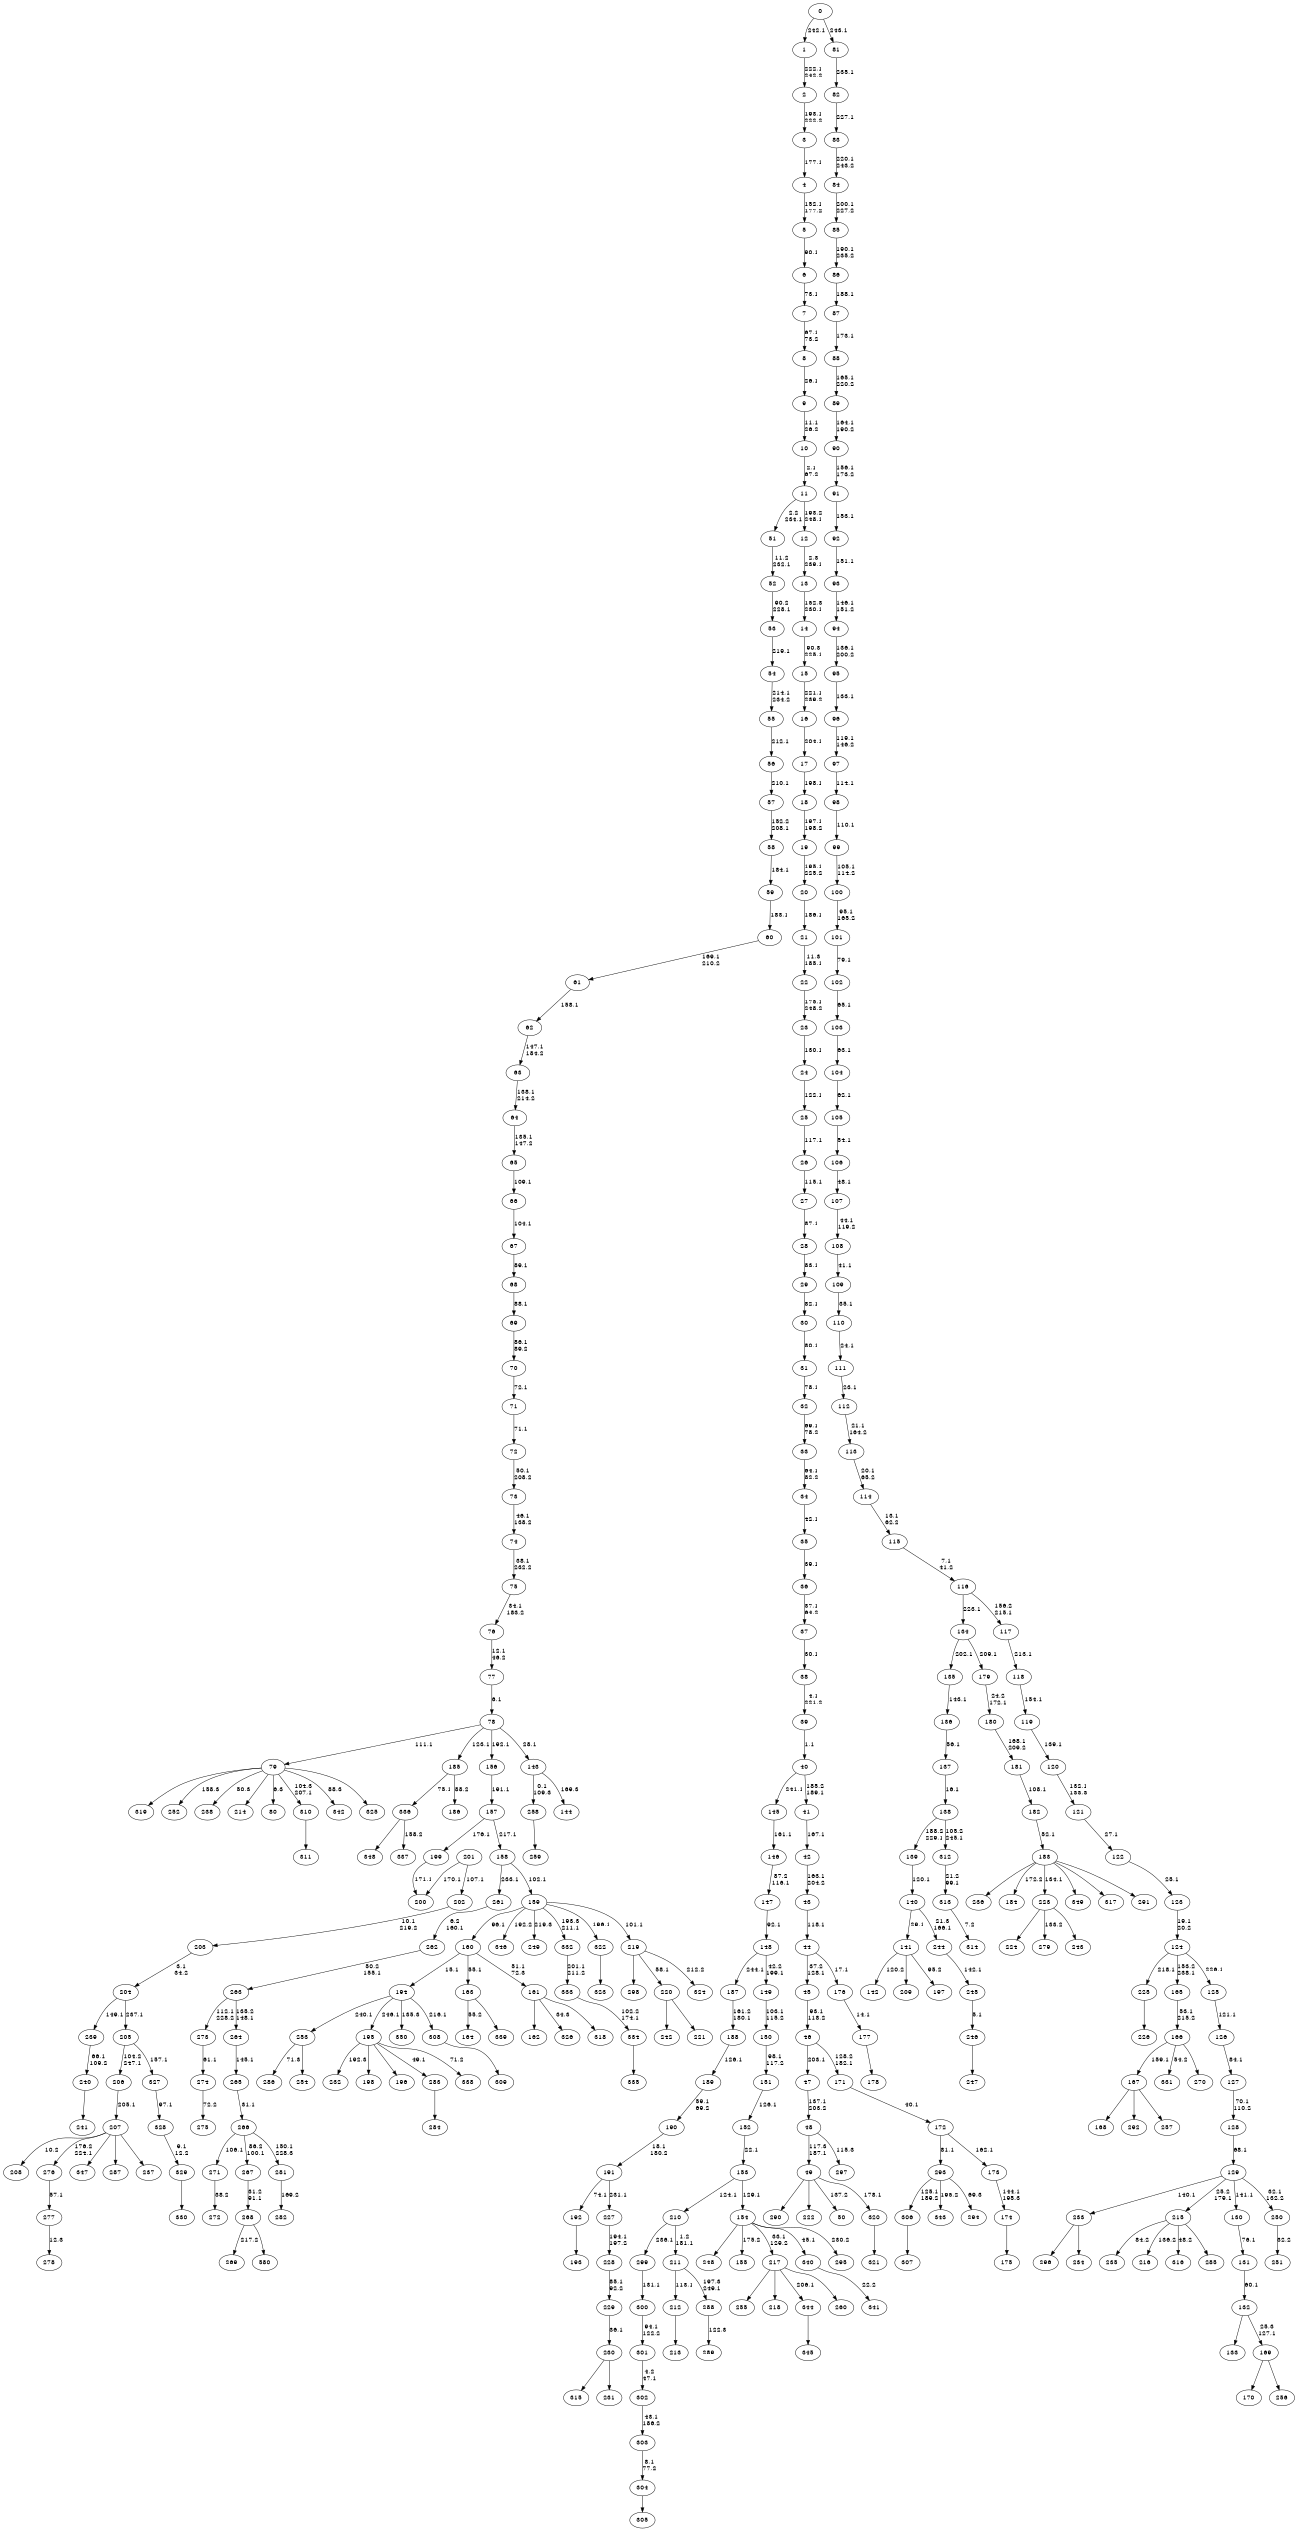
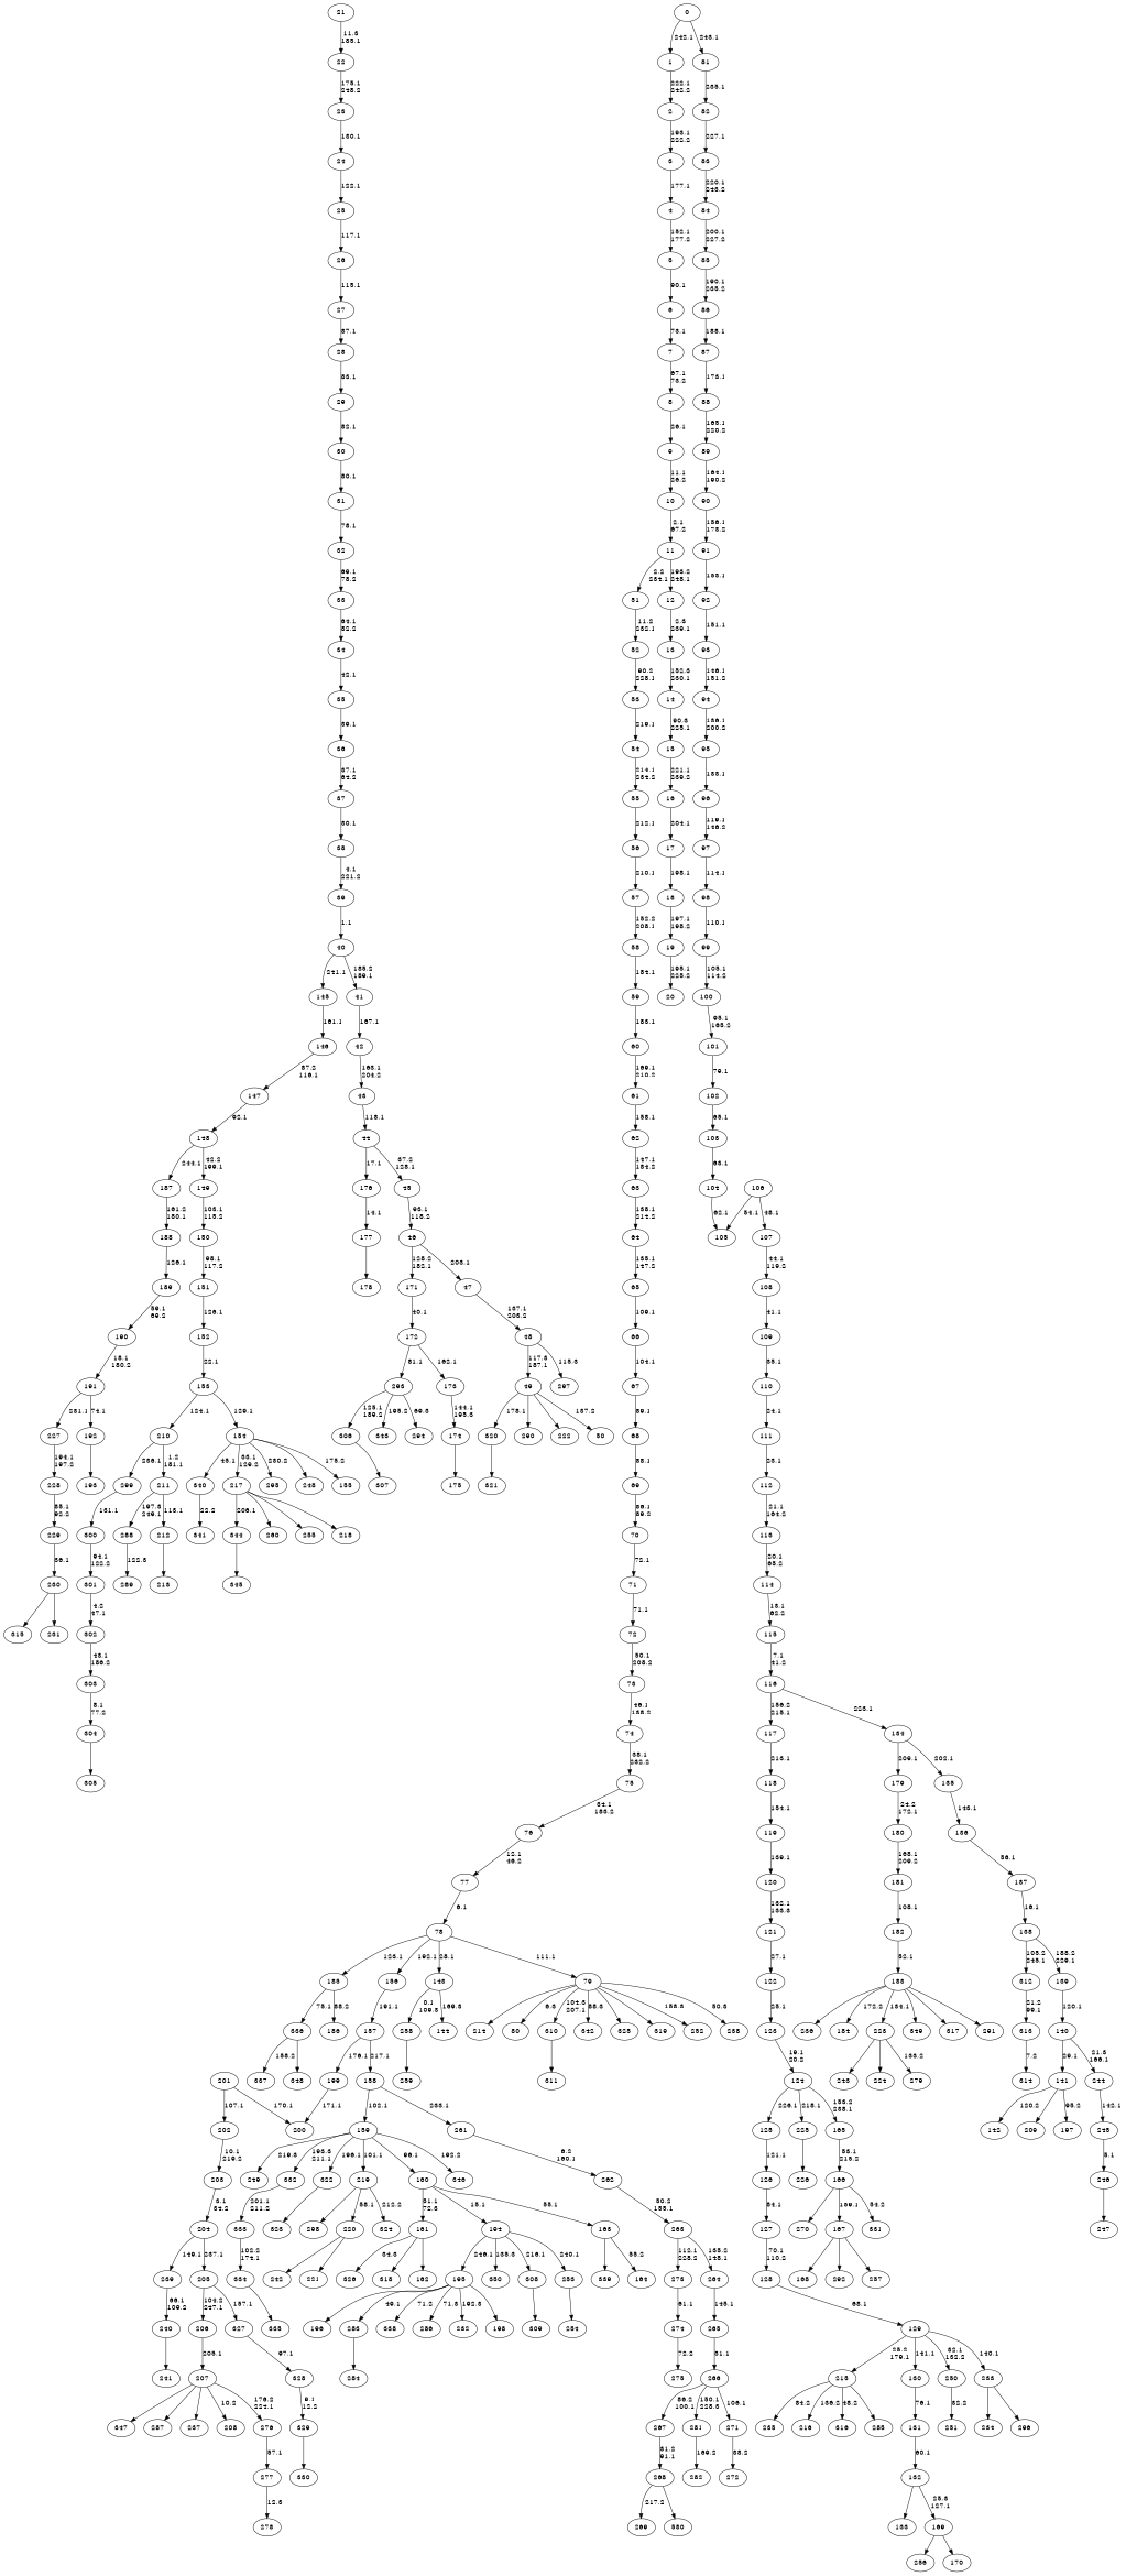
  digraph {
    344
    345
    340
    341
    336
    348
    337
    334
    335
    333
    332
    329
    330
    328
    327
    322
    323
    320
    321
    313
    314
    312
    310
    311
    308
    309
    306
    307
    304
    305
    303
    302
    301
    300
    299
    293
    343
    294
    288
    289
    283
    284
    281
    282
    277
    278
    276
    274
    275
    273
    271
    272
    n53 [label=580]
    268
    269
    267
    266
    265
    264
    263
    262
    261
    258
    259
    253
    254
    250
    251
    246
    247
    245
    244
    240
    241
    239
    233
    296
    234
    230
    315
    231
    229
    228
    227
    225
    226
    223
    279
    243
    224
    220
    242
    221
    219
    324
    298
    217
    260
    255
    218
    215
    316
    285
    235
    216
    212
    213
    211
    210
    207
    347
    287
    237
    208
    206
    205
    204
    203
    202
    201
    200
    199
    195
    338
    286
    232
    198
    196
    194
    350
    192
    193
    191
    190
    189
    188
    187
    185
    186
    183
    349
    317
    291
    236
    184
    182
    181
    180
    179
    177
    178
    176
    174
    175
    173
    172
    171
    169
    256
    170
    167
    292
    257
    168
    166
    331
    270
    165
    163
    339
    164
    161
    326
    318
    162
    160
    159
    346
    249
    158
    157
    156
    154
    295
    248
    155
    153
    152
    151
    150
    149
    148
    147
    146
    145
    143
    144
    141
    209
    197
    142
    140
    139
    138
    137
    136
    135
    134
    132
    133
    131
    130
    129
    128
    127
    126
    125
    124
    123
    122
    121
    120
    119
    118
    117
    116
    115
    114
    113
    112
    111
    110
    109
    108
    107
    106
    105
    104
    103
    102
    101
    100
    99
    98
    97
    96
    95
    94
    93
    92
    91
    90
    89
    88
    87
    86
    85
    84
    83
    82
    81
    79
    342
    325
    319
    252
    238
    214
    80
    78
    77
    76
    75
    74
    73
    72
    71
    70
    69
    68
    67
    66
    65
    64
    63
    62
    61
    60
    59
    58
    57
    56
    55
    54
    53
    52
    51
    49
    290
    222
    50
    48
    297
    47
    46
    45
    44
    43
    42
    41
    40
    39
    38
    37
    36
    35
    34
    33
    32
    31
    30
    29
    28
    27
    26
    25
    24
    23
    22
    21
    20
    19
    18
    17
    16
    15
    14
    13
    12
    11
    10
    9
    8
    7
    6
    5
    4
    3
    2
    1
    0
    344 -> 345
    340 -> 341 [label="22,2"]
    336 -> 348
    336 -> 337 [label="158,2"]
    334 -> 335
    333 -> 334 [label="102,2\n174,1"]
    332 -> 333 [label="201,1\n211,2"]
    329 -> 330
    328 -> 329 [label="9,1\n12,2"]
    327 -> 328 [label="97,1"]
    322 -> 323
    320 -> 321
    313 -> 314 [label="7,2"]
    312 -> 313 [label="21,2\n99,1"]
    310 -> 311
    308 -> 309
    306 -> 307
    304 -> 305
    303 -> 304 [label="8,1\n77,2"]
    302 -> 303 [label="43,1\n186,2"]
    301 -> 302 [label="4,2\n47,1"]
    300 -> 301 [label="94,1\n122,2"]
    299 -> 300 [label="131,1"]
    293 -> 306 [label="125,1\n189,2"]
    293 -> 343 [label="195,2"]
    293 -> 294 [label="69,3"]
    288 -> 289 [label="122,3"]
    283 -> 284
    281 -> 282 [label="169,2"]
    277 -> 278 [label="12,3"]
    276 -> 277 [label="57,1"]
    274 -> 275 [label="72,2"]
    273 -> 274 [label="61,1"]
    271 -> 272 [label="38,2"]
    268 -> n53
    268 -> 269 [label="217,2"]
    267 -> 268 [label="31,2\n91,1"]
    266 -> 281 [label="150,1\n228,3"]
    266 -> 271 [label="106,1"]
    266 -> 267 [label="86,2\n100,1"]
    265 -> 266 [label="31,1"]
    264 -> 265 [label="145,1"]
    263 -> 273 [label="112,1\n228,2"]
    263 -> 264 [label="135,2\n148,1"]
    262 -> 263 [label="50,2\n155,1"]
    261 -> 262 [label="6,2\n160,1"]
    258 -> 259
    253 -> 254
    250 -> 251 [label="32,2"]
    246 -> 247
    245 -> 246 [label="5,1"]
    244 -> 245 [label="142,1"]
    240 -> 241
    239 -> 240 [label="66,1\n109,2"]
    233 -> 296
    233 -> 234
    230 -> 315
    230 -> 231
    229 -> 230 [label="36,1"]
    228 -> 229 [label="85,1\n92,2"]
    227 -> 228 [label="194,1\n197,2"]
    225 -> 226
    223 -> 279 [label="133,2"]
    223 -> 243
    223 -> 224
    220 -> 242
    220 -> 221
    219 -> 220 [label="58,1"]
    219 -> 324 [label="212,2"]
    219 -> 298
    217 -> 344 [label="206,1"]
    217 -> 260
    217 -> 255
    217 -> 218
    215 -> 316 [label="48,2"]
    215 -> 285
    215 -> 235 [label="84,2"]
    215 -> 216 [label="136,2"]
    212 -> 213
    211 -> 288 [label="197,3\n249,1"]
    211 -> 212 [label="113,1"]
    210 -> 299 [label="236,1"]
    210 -> 211 [label="1,2\n181,1"]
    207 -> 276 [label="176,2\n224,1"]
    207 -> 347
    207 -> 287
    207 -> 237
    207 -> 208 [label="10,2"]
    206 -> 207 [label="205,1"]
    205 -> 327 [label="157,1"]
    205 -> 206 [label="104,2\n247,1"]
    204 -> 239 [label="149,1"]
    204 -> 205 [label="237,1"]
    203 -> 204 [label="3,1\n34,2"]
    202 -> 203 [label="10,1\n219,2"]
    201 -> 202 [label="107,1"]
    201 -> 200 [label="170,1"]
    199 -> 200 [label="171,1"]
    195 -> 283 [label="49,1"]
    195 -> 338 [label="71,2"]
-   253 -> 286 [label="71,3"]
+   195 -> 286 [label="71,3"]
    195 -> 232 [label="192,3"]
    195 -> 198
    195 -> 196
    194 -> 308 [label="216,1"]
    194 -> 253 [label="240,1"]
    194 -> 195 [label="246,1"]
    194 -> 350 [label="135,3"]
    192 -> 193
    191 -> 227 [label="231,1"]
    191 -> 192 [label="74,1"]
    190 -> 191 [label="18,1\n180,2"]
    189 -> 190 [label="59,1\n69,2"]
    188 -> 189 [label="126,1"]
    187 -> 188 [label="161,2\n180,1"]
    185 -> 336 [label="75,1"]
    185 -> 186 [label="88,2"]
    183 -> 223 [label="134,1"]
    183 -> 349
    183 -> 317
    183 -> 291
    183 -> 236
    183 -> 184 [label="172,2"]
    182 -> 183 [label="52,1"]
    181 -> 182 [label="108,1"]
    180 -> 181 [label="168,1\n209,2"]
    179 -> 180 [label="24,2\n172,1"]
    177 -> 178
    176 -> 177 [label="14,1"]
    174 -> 175
    173 -> 174 [label="144,1\n195,3"]
    172 -> 293 [label="81,1"]
    172 -> 173 [label="162,1"]
    171 -> 172 [label="40,1"]
    169 -> 256
    169 -> 170
    167 -> 292
    167 -> 257
    167 -> 168
    166 -> 167 [label="159,1"]
    166 -> 331 [label="54,2"]
    166 -> 270
    165 -> 166 [label="53,1\n215,2"]
    163 -> 339
    163 -> 164 [label="55,2"]
    161 -> 326 [label="34,3"]
    161 -> 318
    161 -> 162
    160 -> 194 [label="15,1"]
    160 -> 163 [label="55,1"]
    160 -> 161 [label="51,1\n72,3"]
    159 -> 332 [label="193,3\n211,1"]
    159 -> 322 [label="196,1"]
    159 -> 219 [label="101,1"]
    159 -> 160 [label="96,1"]
    159 -> 346 [label="192,2"]
    159 -> 249 [label="219,3"]
    158 -> 261 [label="233,1"]
    158 -> 159 [label="102,1"]
    157 -> 199 [label="176,1"]
    157 -> 158 [label="217,1"]
    156 -> 157 [label="191,1"]
    154 -> 340 [label="45,1"]
    154 -> 217 [label="33,1\n129,2"]
    154 -> 295 [label="230,2"]
    154 -> 248
    154 -> 155 [label="175,2"]
    153 -> 210 [label="124,1"]
    153 -> 154 [label="129,1"]
    152 -> 153 [label="22,1"]
    151 -> 152 [label="126,1"]
    150 -> 151 [label="98,1\n117,2"]
    149 -> 150 [label="103,1\n115,2"]
    148 -> 187 [label="244,1"]
    148 -> 149 [label="42,2\n199,1"]
    147 -> 148 [label="92,1"]
    146 -> 147 [label="87,2\n116,1"]
    145 -> 146 [label="161,1"]
    143 -> 258 [label="0,1\n109,3"]
    143 -> 144 [label="169,3"]
    141 -> 209
    141 -> 197 [label="95,2"]
    141 -> 142 [label="120,2"]
    140 -> 244 [label="21,3\n166,1"]
    140 -> 141 [label="29,1"]
    139 -> 140 [label="120,1"]
    138 -> 312 [label="105,2\n245,1"]
    138 -> 139 [label="188,2\n229,1"]
    137 -> 138 [label="16,1"]
    136 -> 137 [label="56,1"]
    135 -> 136 [label="143,1"]
    134 -> 179 [label="209,1"]
    134 -> 135 [label="202,1"]
    132 -> 169 [label="25,3\n127,1"]
    132 -> 133
    131 -> 132 [label="60,1"]
    130 -> 131 [label="76,1"]
    129 -> 250 [label="32,1\n132,2"]
    129 -> 233 [label="140,1"]
    129 -> 215 [label="25,2\n179,1"]
    129 -> 130 [label="141,1"]
    128 -> 129 [label="68,1"]
    127 -> 128 [label="70,1\n110,2"]
    126 -> 127 [label="84,1"]
    125 -> 126 [label="121,1"]
    124 -> 225 [label="218,1"]
    124 -> 165 [label="153,2\n238,1"]
    124 -> 125 [label="226,1"]
    123 -> 124 [label="19,1\n20,2"]
    122 -> 123 [label="25,1"]
    121 -> 122 [label="27,1"]
    120 -> 121 [label="132,1\n133,3"]
    119 -> 120 [label="139,1"]
    118 -> 119 [label="154,1"]
    117 -> 118 [label="213,1"]
    116 -> 134 [label="223,1"]
    116 -> 117 [label="156,2\n215,1"]
    115 -> 116 [label="7,1\n41,2"]
    114 -> 115 [label="13,1\n62,2"]
    113 -> 114 [label="20,1\n65,2"]
    112 -> 113 [label="21,1\n164,2"]
    111 -> 112 [label="23,1"]
    110 -> 111 [label="24,1"]
    109 -> 110 [label="35,1"]
    108 -> 109 [label="41,1"]
    107 -> 108 [label="44,1\n119,2"]
    106 -> 107 [label="48,1"]
-   105 -> 106 [label="54,1"]
+   106 -> 105 [label="54,1"]
    104 -> 105 [label="62,1"]
    103 -> 104 [label="63,1"]
    102 -> 103 [label="65,1"]
    101 -> 102 [label="79,1"]
    100 -> 101 [label="95,1\n165,2"]
    99 -> 100 [label="105,1\n114,2"]
    98 -> 99 [label="110,1"]
    97 -> 98 [label="114,1"]
    96 -> 97 [label="119,1\n146,2"]
    95 -> 96 [label="133,1"]
    94 -> 95 [label="136,1\n200,2"]
    93 -> 94 [label="146,1\n151,2"]
    92 -> 93 [label="151,1"]
    91 -> 92 [label="153,1"]
    90 -> 91 [label="156,1\n173,2"]
    89 -> 90 [label="164,1\n190,2"]
    88 -> 89 [label="165,1\n220,2"]
    87 -> 88 [label="173,1"]
    86 -> 87 [label="188,1"]
    85 -> 86 [label="190,1\n235,2"]
    84 -> 85 [label="200,1\n227,2"]
    83 -> 84 [label="220,1\n243,2"]
    82 -> 83 [label="227,1"]
    81 -> 82 [label="235,1"]
    79 -> 310 [label="104,3\n207,1"]
    79 -> 342 [label="88,3"]
    79 -> 325
    79 -> 319
    79 -> 252 [label="158,3"]
    79 -> 238 [label="50,3"]
    79 -> 214
    79 -> 80 [label="6,3"]
    78 -> 185 [label="123,1"]
    78 -> 156 [label="192,1"]
    78 -> 143 [label="28,1"]
    78 -> 79 [label="111,1"]
    77 -> 78 [label="6,1"]
    76 -> 77 [label="12,1\n46,2"]
    75 -> 76 [label="34,1\n183,2"]
    74 -> 75 [label="38,1\n232,2"]
    73 -> 74 [label="46,1\n138,2"]
    72 -> 73 [label="50,1\n208,2"]
    71 -> 72 [label="71,1"]
    70 -> 71 [label="72,1"]
    69 -> 70 [label="86,1\n89,2"]
    68 -> 69 [label="88,1"]
    67 -> 68 [label="89,1"]
    66 -> 67 [label="104,1"]
    65 -> 66 [label="109,1"]
    64 -> 65 [label="135,1\n147,2"]
    63 -> 64 [label="138,1\n214,2"]
    62 -> 63 [label="147,1\n184,2"]
    61 -> 62 [label="158,1"]
    60 -> 61 [label="169,1\n210,2"]
    59 -> 60 [label="183,1"]
    58 -> 59 [label="184,1"]
    57 -> 58 [label="152,2\n208,1"]
    56 -> 57 [label="210,1"]
    55 -> 56 [label="212,1"]
    54 -> 55 [label="214,1\n234,2"]
    53 -> 54 [label="219,1"]
    52 -> 53 [label="90,2\n228,1"]
    51 -> 52 [label="11,2\n232,1"]
    49 -> 320 [label="178,1"]
    49 -> 290
    49 -> 222
    49 -> 50 [label="137,2"]
    48 -> 49 [label="117,3\n187,1"]
    48 -> 297 [label="115,3"]
    47 -> 48 [label="137,1\n203,2"]
    46 -> 171 [label="128,2\n182,1"]
    46 -> 47 [label="203,1"]
    45 -> 46 [label="93,1\n118,2"]
    44 -> 176 [label="17,1"]
    44 -> 45 [label="37,2\n128,1"]
    43 -> 44 [label="118,1"]
    42 -> 43 [label="163,1\n204,2"]
    41 -> 42 [label="167,1"]
    40 -> 145 [label="241,1"]
    40 -> 41 [label="185,2\n189,1"]
    39 -> 40 [label="1,1"]
    38 -> 39 [label="4,1\n221,2"]
    37 -> 38 [label="30,1"]
    36 -> 37 [label="37,1\n64,2"]
    35 -> 36 [label="39,1"]
    34 -> 35 [label="42,1"]
    33 -> 34 [label="64,1\n82,2"]
    32 -> 33 [label="69,1\n78,2"]
    31 -> 32 [label="78,1"]
    30 -> 31 [label="80,1"]
    29 -> 30 [label="82,1"]
    28 -> 29 [label="83,1"]
    27 -> 28 [label="87,1"]
    26 -> 27 [label="115,1"]
    25 -> 26 [label="117,1"]
    24 -> 25 [label="122,1"]
    23 -> 24 [label="130,1"]
    22 -> 23 [label="175,1\n248,2"]
    21 -> 22 [label="11,3\n185,1"]
-   20 -> 21 [label="186,1"]
    19 -> 20 [label="195,1\n225,2"]
    18 -> 19 [label="197,1\n198,2"]
    17 -> 18 [label="198,1"]
    16 -> 17 [label="204,1"]
    15 -> 16 [label="221,1\n239,2"]
    14 -> 15 [label="90,3\n225,1"]
    13 -> 14 [label="152,3\n230,1"]
    12 -> 13 [label="2,3\n239,1"]
    11 -> 51 [label="2,2\n234,1"]
    11 -> 12 [label="193,2\n248,1"]
    10 -> 11 [label="2,1\n67,2"]
    9 -> 10 [label="11,1\n26,2"]
    8 -> 9 [label="26,1"]
    7 -> 8 [label="67,1\n73,2"]
    6 -> 7 [label="73,1"]
    5 -> 6 [label="90,1"]
    4 -> 5 [label="152,1\n177,2"]
    3 -> 4 [label="177,1"]
    2 -> 3 [label="193,1\n222,2"]
    1 -> 2 [label="222,1\n242,2"]
    0 -> 81 [label="243,1"]
    0 -> 1 [label="242,1"]
  }
